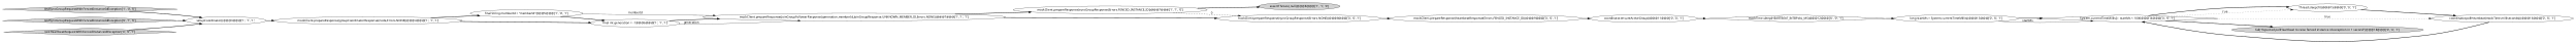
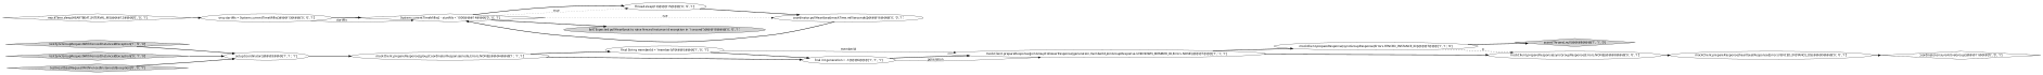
  digraph {
    fontname="Noto Sans"
    rankdir=LR
    node [fillcolor=white fontname="Noto Sans" shape=ellipse style=filled]
    edge [fontname="Noto Sans" style=bold]
    n1 [label="mockClient.prepareResponse(groupCoordinatorResponse(node,Errors.NONE))@@@4@@@['1', '1', '1']"]
    n2 [label="final String memberId = \"memberId\"@@@5@@@['1', '0', '1']"]
    n3 [label="final int generation = -1@@@6@@@['1', '1', '1']"]
    n4 [label="mockClient.prepareResponse(joinGroupFollowerResponse(generation,memberId,JoinGroupResponse.UNKNOWN_MEMBER_ID,Errors.NONE))@@@7@@@['1', '1', '1']"]
    n5 [label="setupCoordinator()@@@3@@@['1', '1', '1']"]
    n6 [label="mockClient.prepareResponse(syncGroupResponse(Errors.FENCED_INSTANCE_ID))@@@7@@@['1', '1', '0']"]
    n7 [label="mockClient.prepareResponse(syncGroupResponse(Errors.NONE))@@@8@@@['0', '0', '1']"]
-   n8 [fillcolor=lightgray label="assertThrows(,null)@@@8@@@['1', '1', '0']"]
+   n8 [fillcolor=lightgray label="assertThrows(,null)@@@8@@@['1', '1', '0']" shape=diamond]
    n9 [label="mockClient.prepareResponse(heartbeatResponse(Errors.FENCED_INSTANCE_ID))@@@9@@@['0', '0', '1']"]
    n10 [label="mockTime.sleep(HEARTBEAT_INTERVAL_MS)@@@12@@@['0', '0', '1']" shape=diamond]
    n11 [label="long startMs = System.currentTimeMillis()@@@13@@@['0', '0', '1']"]
    n12 [label="System.currentTimeMillis() - startMs < 1000@@@14@@@['0', '0', '1']" shape=diamond]
    n13 [label="Thread.sleep(10)@@@15@@@['0', '0', '1']"]
    n14 [label="coordinator.pollHeartbeat(mockTime.milliseconds())@@@16@@@['0', '0', '1']"]
    n15 [fillcolor=lightgray label="fail(\"Expected pollHeartbeat to raise fenced instance id exception in 1 second\")@@@18@@@['0', '0', '1']"]
-   n16 [label="coordinator.ensureActiveGroup()@@@11@@@['0', '0', '1']"]
+   n16 [label="coordinator.ensureActiveGroup()@@@11@@@['0', '0', '1']" shape=diamond]
    n17 [fillcolor=lightgray label="testSyncGroupRequestWithFencedInstanceIdException['1', '0', '0']" shape=diamond]
    n18 [fillcolor=lightgray label="testSyncGroupRequestWithFencedInstanceIdException['0', '1', '0']" shape=diamond]
    n19 [fillcolor=lightgray label="testHeartbeatRequestWithFencedInstanceIdException['0', '0', '1']" shape=diamond]
    n1 -> n2
    n1 -> n3
    n2 -> n3
    n2 -> n4 [label=memberId style=solid]
    n3 -> n4
    n3 -> n4 [label=generation style=solid]
    n4 -> n6
    n4 -> n7
    n5 -> n1
    n6 -> n7 [label=0 style=dashed]
    n6 -> n8
    n7 -> n9
    n9 -> n16
    n10 -> n11
    n11 -> n12
    n11 -> n12 [label=startMs style=solid]
    n12 -> n13
    n12 -> n13 [label=true style=dotted]
    n12 -> n14 [label=true style=dotted]
    n12 -> n15
    n13 -> n14
    n14 -> n12
-   n16 -> n10
    n17 -> n5
    n18 -> n5
    n19 -> n5
  }
